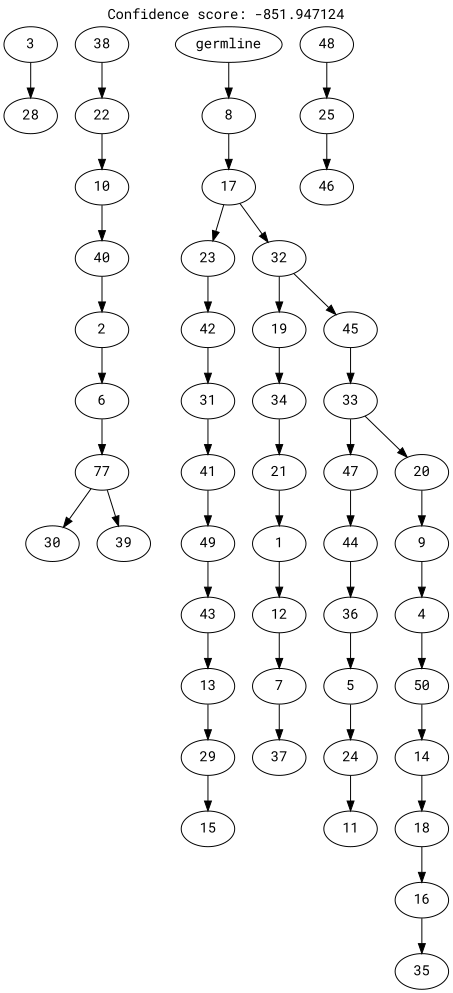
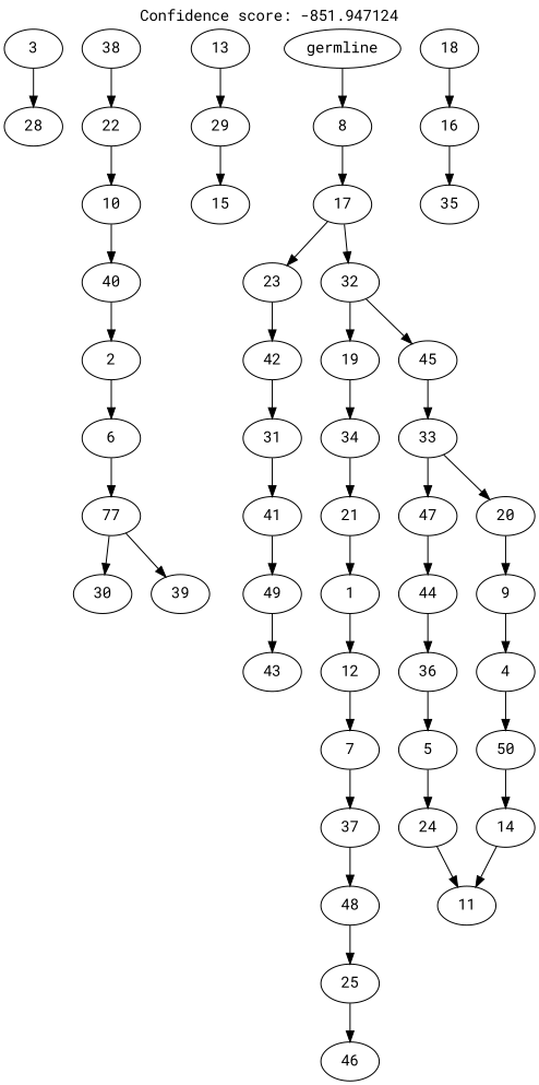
  digraph {
    fontname="Roboto Mono"
    label="Confidence score: -851.947124"
    labelloc=t
    node [fontname="Roboto Mono"]
    edge [fontname="Roboto Mono"]
    n1 [label=3]
    n2 [label=28]
    n3 [label=30]
    n4 [label=77]
    n5 [label=39]
    n6 [label=6]
    n7 [label=2]
    n8 [label=40]
    n9 [label=10]
    n10 [label=22]
    n11 [label=38]
    n12 [label=29]
    n13 [label=15]
    n14 [label=13]
    n15 [label=43]
    n16 [label=49]
    n17 [label=41]
    n18 [label=31]
    n19 [label=42]
    n20 [label=23]
    n21 [label=25]
    n22 [label=46]
    n23 [label=48]
    n24 [label=37]
    n25 [label=7]
    n26 [label=12]
    n27 [label=1]
    n28 [label=21]
    n29 [label=34]
    n30 [label=19]
    n31 [label=24]
    n32 [label=11]
    n33 [label=5]
    n34 [label=36]
    n35 [label=44]
    n36 [label=47]
    n37 [label=16]
    n38 [label=35]
    n39 [label=18]
    n40 [label=14]
    n41 [label=50]
    n42 [label=4]
    n43 [label=9]
    n44 [label=20]
    n45 [label=33]
    n46 [label=45]
    n47 [label=32]
    n48 [label=17]
    n49 [label=8]
    n50 [label=germline]
    n1 -> n2
    n4 -> n3
    n4 -> n5
    n6 -> n4
    n7 -> n6
    n8 -> n7
    n9 -> n8
    n10 -> n9
    n11 -> n10
    n12 -> n13
    n14 -> n12
-   n15 -> n14
    n16 -> n15
    n17 -> n16
    n18 -> n17
    n19 -> n18
    n20 -> n19
    n21 -> n22
    n23 -> n21
+   n24 -> n23
    n25 -> n24
    n26 -> n25
    n27 -> n26
    n28 -> n27
    n29 -> n28
    n30 -> n29
    n31 -> n32
    n33 -> n31
    n34 -> n33
    n35 -> n34
    n36 -> n35
    n37 -> n38
    n39 -> n37
-   n40 -> n39
+   n40 -> n32
    n41 -> n40
    n42 -> n41
    n43 -> n42
    n44 -> n43
    n45 -> n36
    n45 -> n44
    n46 -> n45
    n47 -> n30
    n47 -> n46
    n48 -> n20
    n48 -> n47
    n49 -> n48
    n50 -> n49
  }
